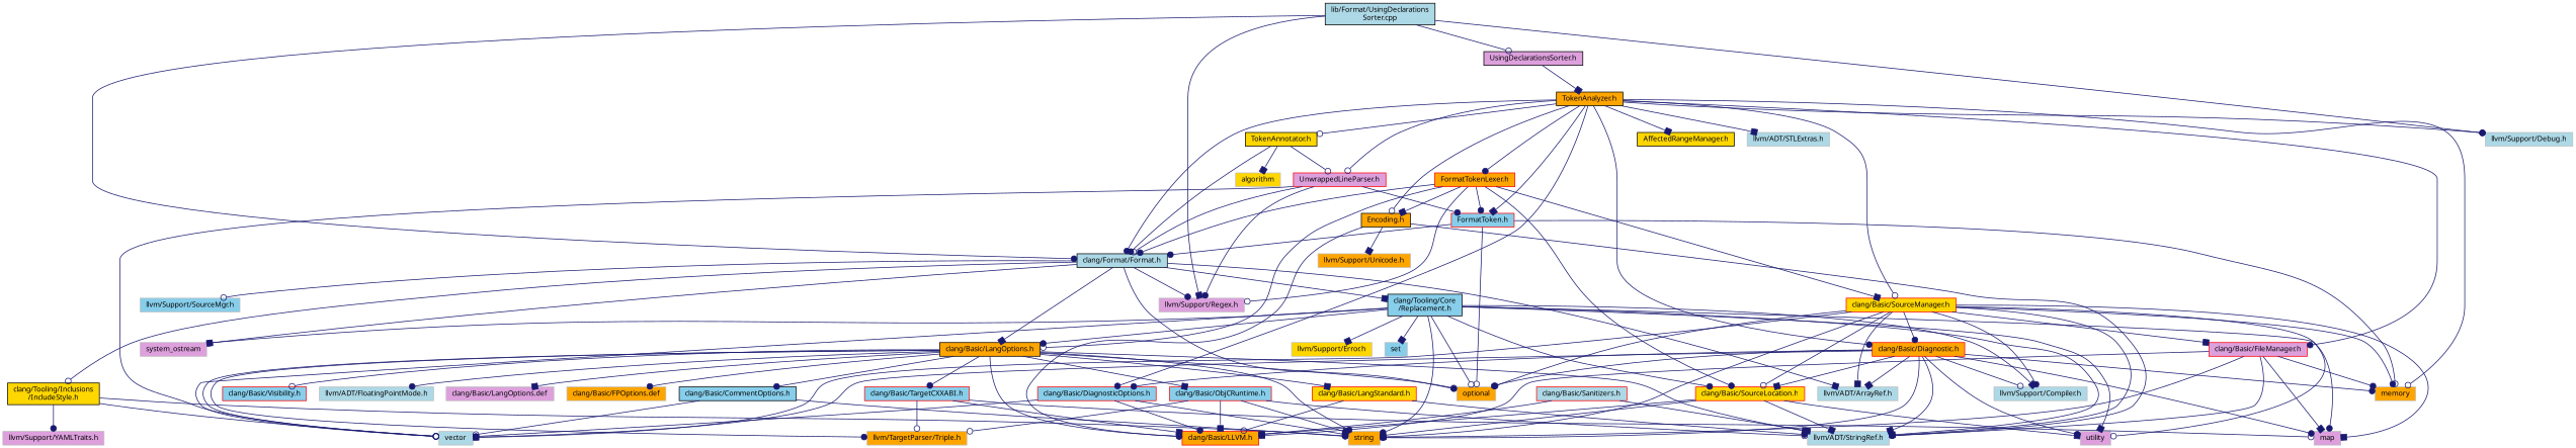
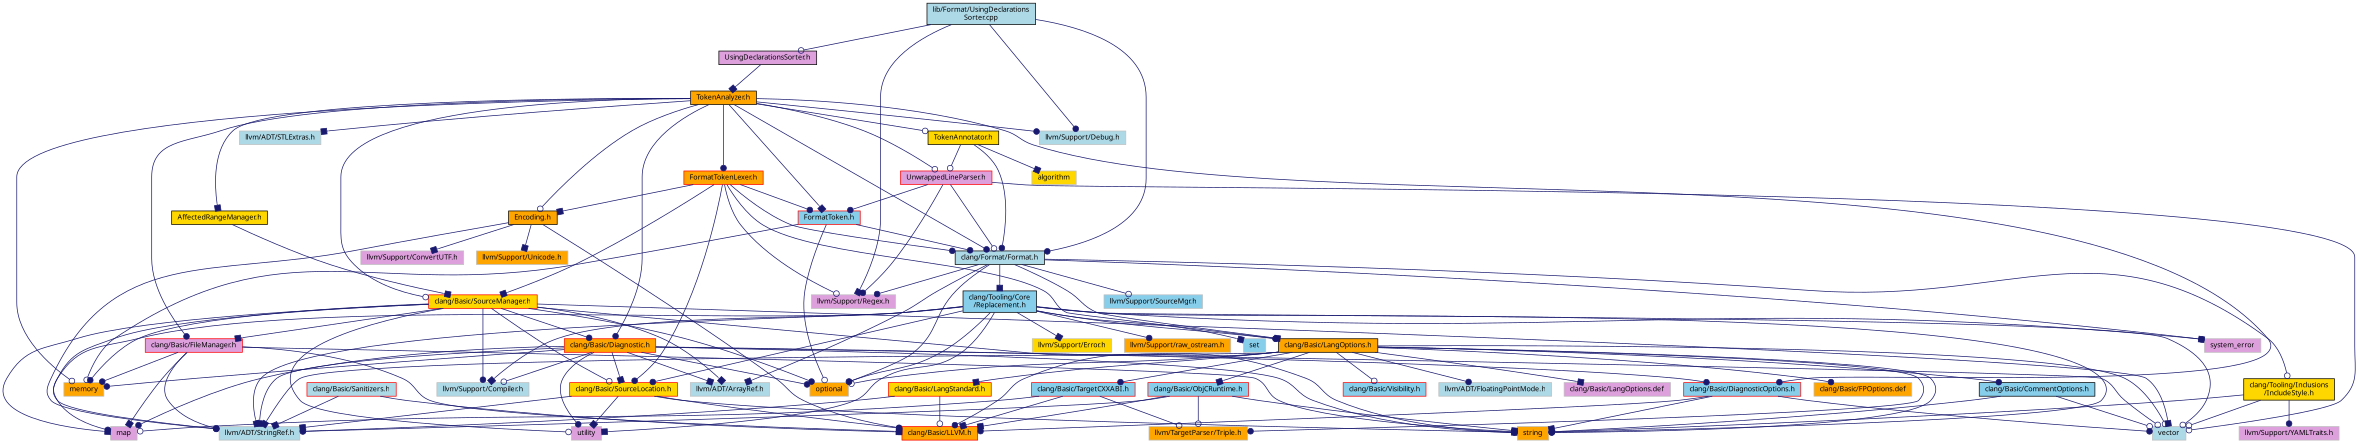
  digraph {
    fontname="Noto Sans"
    node [color=grey75 fillcolor=orange fontname="Noto Sans" fontsize=10 shape=record style=filled]
    edge [arrowhead=dot color=midnightblue fontname="Noto Sans" fontsize=10 labelfontname=Helvetica labelfontsize=10 style=solid]
    n1 [color=black fillcolor=lightblue fontcolor=black height=0.2 label="lib/Format/UsingDeclarations\lSorter.cpp" width=0.4]
    n2 [color=black fillcolor=plum height=0.2 label="UsingDeclarationsSorter.h" width=0.4]
    n3 [color=black fillcolor=lightblue height=0.2 label="clang/Format/Format.h" width=0.4]
    n4 [fillcolor=plum height=0.2 label="llvm/Support/Regex.h" width=0.4]
    n5 [fillcolor=lightblue height=0.2 label="llvm/Support/Debug.h" width=0.4]
    n6 [color=black height=0.2 label="TokenAnalyzer.h" width=0.4]
    n7 [fillcolor=lightblue height=0.2 label="llvm/ADT/ArrayRef.h" width=0.4]
    n8 [height=0.2 label=optional width=0.4]
    n9 [color=black height=0.2 label="clang/Basic/LangOptions.h" width=0.4]
    n10 [color=black fillcolor=skyblue height=0.2 label="clang/Tooling/Core\l/Replacement.h" width=0.4]
-   n11 [fillcolor=plum height=0.2 label=system_ostream width=0.4]
+   n11 [fillcolor=plum height=0.2 label=system_error width=0.4]
    n12 [color=black fillcolor=gold height=0.2 label="clang/Tooling/Inclusions\l/IncludeStyle.h" width=0.4]
    n13 [fillcolor=skyblue height=0.2 label="llvm/Support/SourceMgr.h" width=0.4]
    n14 [fillcolor=gold height=0.2 label=algorithm width=0.4]
    n15 [color=black fillcolor=gold height=0.2 label="AffectedRangeManager.h" width=0.4]
    n16 [color=red fillcolor=gold height=0.2 label="clang/Basic/SourceManager.h" width=0.4]
    n17 [color=red height=0.2 label="clang/Basic/Diagnostic.h" width=0.4]
    n18 [color=red fillcolor=skyblue height=0.2 label="clang/Basic/DiagnosticOptions.h" width=0.4]
    n19 [height=0.2 label=memory width=0.4]
    n20 [color=red fillcolor=plum height=0.2 label="clang/Basic/FileManager.h" width=0.4]
    n21 [color=black height=0.2 label="Encoding.h" width=0.4]
    n22 [color=red fillcolor=skyblue height=0.2 label="FormatToken.h" width=0.4]
    n23 [color=red height=0.2 label="FormatTokenLexer.h" width=0.4]
    n24 [color=black fillcolor=gold height=0.2 label="TokenAnnotator.h" width=0.4]
    n25 [color=red fillcolor=plum height=0.2 label="UnwrappedLineParser.h" width=0.4]
    n26 [fillcolor=lightblue height=0.2 label="llvm/ADT/STLExtras.h" width=0.4]
    n27 [height=0.2 label=string width=0.4]
    n28 [fillcolor=lightblue height=0.2 label=vector width=0.4]
    n29 [color=red fillcolor=gold height=0.2 label="clang/Basic/SourceLocation.h" width=0.4]
    n30 [fillcolor=lightblue height=0.2 label="llvm/ADT/StringRef.h" width=0.4]
    n31 [fillcolor=plum height=0.2 label=utility width=0.4]
    n32 [fillcolor=lightblue height=0.2 label="llvm/Support/Compiler.h" width=0.4]
    n33 [fillcolor=plum height=0.2 label=map width=0.4]
    n34 [color=red height=0.2 label="clang/Basic/LLVM.h" width=0.4]
+   n35 [fillcolor=plum height=0.2 label="llvm/Support/ConvertUTF.h" width=0.4]
    n36 [height=0.2 label="llvm/Support/Unicode.h" width=0.4]
    n37 [color=black fillcolor=skyblue height=0.2 label="clang/Basic/CommentOptions.h" width=0.4]
    n38 [color=red fillcolor=gold height=0.2 label="clang/Basic/LangStandard.h" width=0.4]
    n39 [color=red fillcolor=skyblue height=0.2 label="clang/Basic/ObjCRuntime.h" width=0.4]
    n40 [height=0.2 label="llvm/TargetParser/Triple.h" width=0.4]
    n41 [color=red fillcolor=skyblue height=0.2 label="clang/Basic/TargetCXXABI.h" width=0.4]
    n42 [color=red fillcolor=skyblue height=0.2 label="clang/Basic/Visibility.h" width=0.4]
    n43 [fillcolor=lightblue height=0.2 label="llvm/ADT/FloatingPointMode.h" width=0.4]
    n44 [fillcolor=plum height=0.2 label="clang/Basic/LangOptions.def" width=0.4]
    n45 [height=0.2 label="clang/Basic/FPOptions.def" width=0.4]
    n46 [fillcolor=gold height=0.2 label="llvm/Support/Error.h" width=0.4]
+   n47 [height=0.2 label="llvm/Support/raw_ostream.h" width=0.4]
    n48 [fillcolor=skyblue height=0.2 label=set width=0.4]
    n49 [fillcolor=plum height=0.2 label="llvm/Support/YAMLTraits.h" width=0.4]
    n50 [color=red fillcolor=lightblue height=0.2 label="clang/Basic/Sanitizers.h" width=0.4]
    n1 -> n2 [arrowhead=odot]
    n1 -> n3
    n1 -> n4 [arrowhead=box]
    n1 -> n5
    n2 -> n6 [arrowhead=box]
    n3 -> n4
    n3 -> n7 [arrowhead=box]
    n3 -> n8
    n3 -> n9 [arrowhead=box]
    n3 -> n10 [arrowhead=box]
    n3 -> n11 [arrowhead=box]
    n3 -> n12 [arrowhead=odot]
    n3 -> n13 [arrowhead=odot]
    n6 -> n3
    n6 -> n5
    n6 -> n15 [arrowhead=box]
    n6 -> n16 [arrowhead=odot]
    n6 -> n17
    n6 -> n18
    n6 -> n19 [arrowhead=odot]
    n6 -> n20
    n6 -> n21 [arrowhead=odot]
    n6 -> n22 [arrowhead=box]
    n6 -> n23
    n6 -> n24 [arrowhead=odot]
    n6 -> n25 [arrowhead=odot]
    n6 -> n26 [arrowhead=box]
    n9 -> n8 [arrowhead=odot]
    n9 -> n27
    n9 -> n28 [arrowhead=odot]
    n9 -> n30 [arrowhead=box]
    n9 -> n34
    n9 -> n37
    n9 -> n38 [arrowhead=box]
    n9 -> n39 [arrowhead=box]
    n9 -> n40
    n9 -> n41
    n9 -> n42 [arrowhead=odot]
    n9 -> n43
    n9 -> n44 [arrowhead=box]
    n9 -> n45
    n10 -> n8 [arrowhead=odot]
    n10 -> n9
    n10 -> n11 [arrowhead=odot]
    n10 -> n27
    n10 -> n28 [arrowhead=odot]
    n10 -> n29
    n10 -> n30 [arrowhead=box]
    n10 -> n31 [arrowhead=box]
    n10 -> n32 [arrowhead=box]
    n10 -> n33
    n10 -> n46 [arrowhead=box]
+   n10 -> n47
    n10 -> n48 [arrowhead=box]
    n12 -> n27
    n12 -> n28 [arrowhead=odot]
    n12 -> n49
+   n15 -> n16 [arrowhead=box]
    n16 -> n7 [arrowhead=box]
    n16 -> n8
    n16 -> n17
    n16 -> n19
    n16 -> n20 [arrowhead=box]
    n16 -> n27 [arrowhead=box]
    n16 -> n28 [arrowhead=box]
    n16 -> n29 [arrowhead=odot]
    n16 -> n30
    n16 -> n31 [arrowhead=odot]
    n16 -> n32
    n16 -> n33 [arrowhead=box]
    n17 -> n7 [arrowhead=box]
    n17 -> n8
    n17 -> n18
    n17 -> n19
    n17 -> n27 [arrowhead=odot]
    n17 -> n28 [arrowhead=odot]
    n17 -> n29 [arrowhead=box]
    n17 -> n30 [arrowhead=box]
    n17 -> n31
    n17 -> n32 [arrowhead=odot]
    n17 -> n33
    n18 -> n27 [arrowhead=box]
    n18 -> n28
    n18 -> n34
    n20 -> n19
    n20 -> n27
    n20 -> n30 [arrowhead=odot]
    n20 -> n33 [arrowhead=box]
    n20 -> n34 [arrowhead=box]
    n21 -> n30
    n21 -> n34
+   n21 -> n35 [arrowhead=box]
    n21 -> n36 [arrowhead=box]
    n22 -> n3
    n22 -> n8 [arrowhead=odot]
    n22 -> n19 [arrowhead=odot]
    n23 -> n3
    n23 -> n4 [arrowhead=odot]
    n23 -> n9 [arrowhead=odot]
    n23 -> n16 [arrowhead=box]
    n23 -> n21 [arrowhead=box]
    n23 -> n22
    n23 -> n29
    n24 -> n3
    n24 -> n14 [arrowhead=box]
    n24 -> n25 [arrowhead=odot]
    n25 -> n3 [arrowhead=odot]
    n25 -> n4
    n25 -> n22
    n25 -> n28 [arrowhead=odot]
    n29 -> n27
    n29 -> n30 [arrowhead=box]
    n29 -> n31 [arrowhead=box]
    n29 -> n34 [arrowhead=odot]
    n37 -> n27
    n37 -> n28 [arrowhead=odot]
    n38 -> n30
    n38 -> n34 [arrowhead=odot]
    n39 -> n27 [arrowhead=box]
    n39 -> n30 [arrowhead=odot]
    n39 -> n34 [arrowhead=box]
    n39 -> n40 [arrowhead=odot]
    n41 -> n33 [arrowhead=odot]
    n41 -> n34 [arrowhead=box]
    n41 -> n40 [arrowhead=odot]
    n50 -> n30 [arrowhead=box]
    n50 -> n34 [arrowhead=box]
  }
